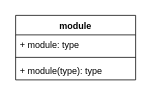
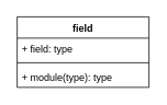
  <mxCell id="0" />
  <mxCell id="1" parent="0" />
- <mxCell id="2" value="module" style="swimlane;fontStyle=1;align=center;verticalAlign=top;childLayout=stackLayout;horizontal=1;startSize=26;horizontalStack=0;resizeParent=1;resizeParentMax=0;resizeLast=0;collapsible=1;marginBottom=0;" parent="1" vertex="1"><mxGeometry x="20" y="20" width="160" height="86" as="geometry" /></mxCell>
- <mxCell id="3" value="+ module: type" style="text;strokeColor=none;fillColor=none;align=left;verticalAlign=top;spacingLeft=4;spacingRight=4;overflow=hidden;rotatable=0;points=[[0,0.5],[1,0.5]];portConstraint=eastwest;" parent="2" vertex="1"><mxGeometry y="26" width="160" height="26" as="geometry" /></mxCell>
+ <mxCell id="2" value="field" style="swimlane;fontStyle=1;align=center;verticalAlign=top;childLayout=stackLayout;horizontal=1;startSize=26;horizontalStack=0;resizeParent=1;resizeParentMax=0;resizeLast=0;collapsible=1;marginBottom=0;" parent="1" vertex="1"><mxGeometry x="20" y="20" width="160" height="86" as="geometry" /></mxCell>
+ <mxCell id="3" value="+ field: type" style="text;strokeColor=none;fillColor=none;align=left;verticalAlign=top;spacingLeft=4;spacingRight=4;overflow=hidden;rotatable=0;points=[[0,0.5],[1,0.5]];portConstraint=eastwest;" parent="2" vertex="1"><mxGeometry y="26" width="160" height="26" as="geometry" /></mxCell>
  <mxCell id="4" value="" style="line;strokeWidth=1;fillColor=none;align=left;verticalAlign=middle;spacingTop=-1;spacingLeft=3;spacingRight=3;rotatable=0;labelPosition=right;points=[];portConstraint=eastwest;strokeColor=inherit;" parent="2" vertex="1"><mxGeometry y="52" width="160" height="8" as="geometry" /></mxCell>
  <mxCell id="5" value="+ module(type): type" style="text;strokeColor=none;fillColor=none;align=left;verticalAlign=top;spacingLeft=4;spacingRight=4;overflow=hidden;rotatable=0;points=[[0,0.5],[1,0.5]];portConstraint=eastwest;" parent="2" vertex="1"><mxGeometry y="60" width="160" height="26" as="geometry" /></mxCell>
